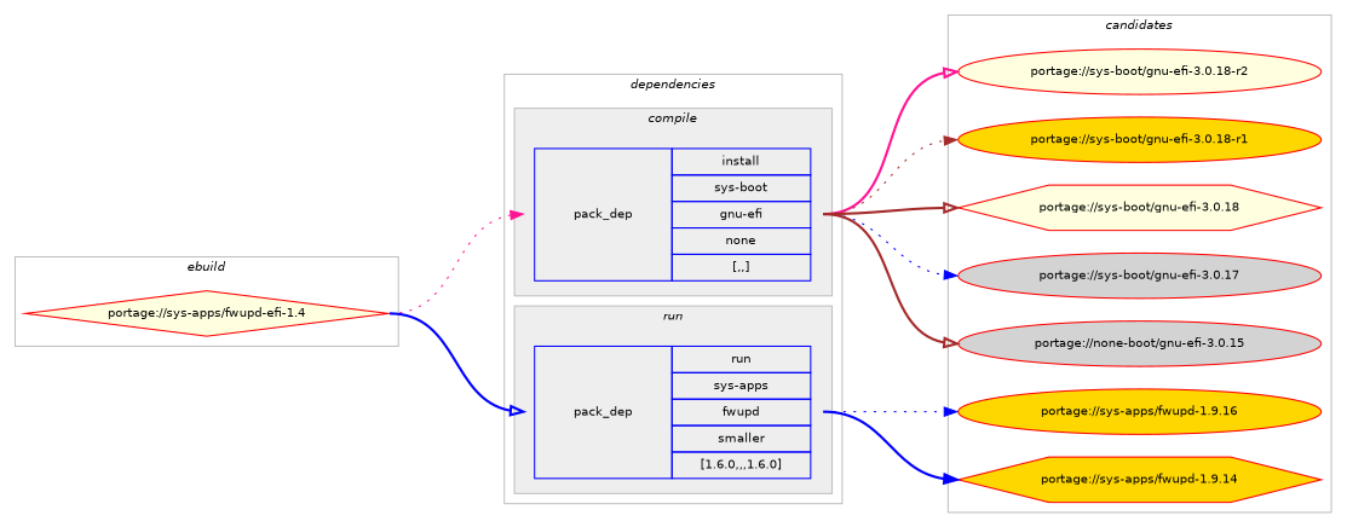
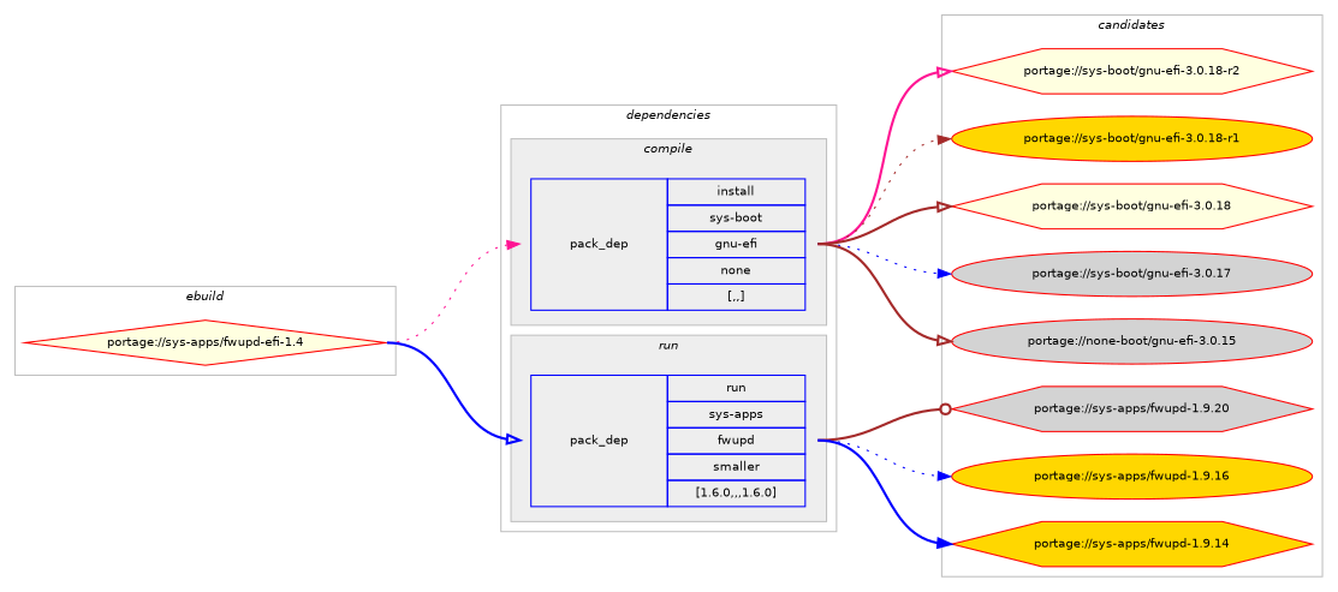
  digraph {
    compound=true
    concentrate=true
    fontname=Helvetica
    fontsize=10
    newrank=true
    rankdir=LR
    ranksep=1.5
    node [color=red fillcolor=lightyellow fontname=Helvetica fontsize=10 shape=hexagon style=filled]
    edge [arrowhead=normal color=blue headport=w style=bold tailport=e weight=100]
    n1 [label="portage://sys-apps/fwupd-efi-1.4" shape=diamond width=4]
    n2 [color=blue label=<<TABLE BORDER="0" CELLBORDER="1" CELLSPACING="0" CELLPADDING="4" WIDTH="220"><TR><TD ROWSPAN="6" CELLPADDING="30">pack_dep</TD></TR><TR><TD WIDTH="110">install</TD></TR><TR><TD>sys-boot</TD></TR><TR><TD>gnu-efi</TD></TR><TR><TD>none</TD></TR><TR><TD>[,,]</TD></TR></TABLE>> shape=none fillcolor="" style=""]
    n3 [color=blue label=<<TABLE BORDER="0" CELLBORDER="1" CELLSPACING="0" CELLPADDING="4" WIDTH="220"><TR><TD ROWSPAN="6" CELLPADDING="30">pack_dep</TD></TR><TR><TD WIDTH="110">run</TD></TR><TR><TD>sys-apps</TD></TR><TR><TD>fwupd</TD></TR><TR><TD>smaller</TD></TR><TR><TD>[1.6.0,,,1.6.0]</TD></TR></TABLE>> shape=none fillcolor="" style=""]
-   n4 [label="portage://sys-boot/gnu-efi-3.0.18-r2" shape=ellipse width=4]
+   n4 [label="portage://sys-boot/gnu-efi-3.0.18-r2" width=4]
    n5 [fillcolor=gold label="portage://sys-boot/gnu-efi-3.0.18-r1" shape=ellipse width=4]
    n6 [label="portage://sys-boot/gnu-efi-3.0.18" width=4]
    n7 [fillcolor=lightgrey label="portage://sys-boot/gnu-efi-3.0.17" shape=ellipse width=4]
    n8 [fillcolor=lightgrey label="portage://none-boot/gnu-efi-3.0.15" shape=ellipse width=4]
+   n9 [fillcolor=lightgrey label="portage://sys-apps/fwupd-1.9.20" width=4]
    n10 [fillcolor=gold label="portage://sys-apps/fwupd-1.9.16" shape=ellipse width=4]
    n11 [fillcolor=gold label="portage://sys-apps/fwupd-1.9.14" width=4]
    subgraph cluster_1 {
      color=gray
      label=<<i>dependencies</i>>
      subgraph cluster_2 {
        color=gray
        fillcolor="#eeeeee"
        label=<<i>compile</i>>
        style=filled
        subgraph sub_3 {
          color=gray
          fillcolor="#eeeeee"
          label=<<i>compile</i>>
          style=filled
          n2
        }
      }
      subgraph cluster_4 {
        color=gray
        fillcolor="#eeeeee"
        label=<<i>compile and run</i>>
        style=filled
      }
      subgraph cluster_5 {
        color=gray
        fillcolor="#eeeeee"
        label=<<i>run</i>>
        style=filled
        subgraph sub_6 {
          color=gray
          fillcolor="#eeeeee"
          label=<<i>run</i>>
          style=filled
          n3
        }
      }
    }
    subgraph cluster_7 {
      color=gray
      label=<<i>ebuild</i>>
      rank=same
      n1
    }
    subgraph cluster_8 {
      color=gray
      label=<<i>candidates</i>>
      rank=same
      subgraph sub_9 {
        color=black
        label=<<i>candidates</i>>
        nodesep=1
        rank=same
        n4
        n5
        n6
        n7
        n8
      }
      subgraph sub_10 {
        color=black
        label=<<i>candidates</i>>
        nodesep=1
        rank=same
+       n9
        n10
        n11
      }
    }
    n1 -> n2 [color=deeppink style=dotted weight=20]
    n1 -> n3 [arrowhead=onormal weight=20]
    n2 -> n4 [arrowhead=onormal color=deeppink]
    n2 -> n5 [color=brown style=dotted]
    n2 -> n6 [arrowhead=onormal color=brown]
    n2 -> n7 [style=dotted]
    n2 -> n8 [arrowhead=onormal color=brown]
+   n3 -> n9 [arrowhead=odot color=brown]
    n3 -> n10 [style=dotted]
    n3 -> n11
  }
